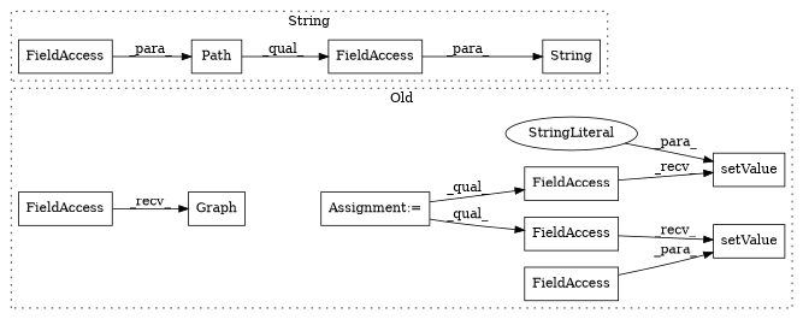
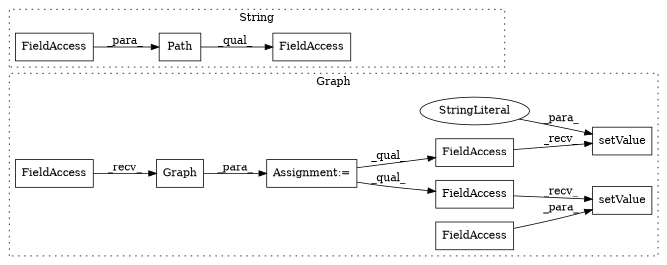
  digraph {
    rankdir=LR
    node [a=22 l="9,1" shape=box]
    n1 [a=32 label=setValue s="26411,26446"]
    n2 [a=45 l=26 label=StringLiteral s=26420 shape=ellipse]
    n3 [a=32 l=7 label="Graph" s=26182]
    n4 [l=18 label=FieldAccess s=26281]
    n5 [l=23 label=FieldAccess s=26387]
    n6 [l=14 label=FieldAccess s=26167]
    n7 [a=32 label=setValue s="26300,26325"]
    n8 [l=16 label=FieldAccess s=26309]
    n9 [a=7 l=1 label="Assignment:=" s=26166]
    n10 [a=32 l="5,1" label=Path s="26322,26354"]
-   n11 [a=32 l="7,1" label=String s="26315,26362"]
    n12 [l=40 label=FieldAccess s=26322]
    n13 [l=27 label=FieldAccess s=26327]
    subgraph cluster_1 {
-     label=Old
+     label="Graph"
      style=dotted
      n1
      n2
      n3
      n4
      n5
      n6
      n7
      n8
      n9
    }
    subgraph cluster_2 {
      label=String
      style=dotted
      n10
-     n11
      n12
      n13
    }
    n2 -> n1 [label=_para_]
+   n3 -> n9 [label=_para_]
    n4 -> n7 [label=_recv_]
    n5 -> n1 [label=_recv_]
    n6 -> n3 [label=_recv_]
    n8 -> n7 [label=_para_]
    n9 -> n4 [label=_qual_]
    n9 -> n5 [label=_qual_]
    n10 -> n12 [label=_qual_]
-   n12 -> n11 [label=_para_]
    n13 -> n10 [label=_para_]
  }
